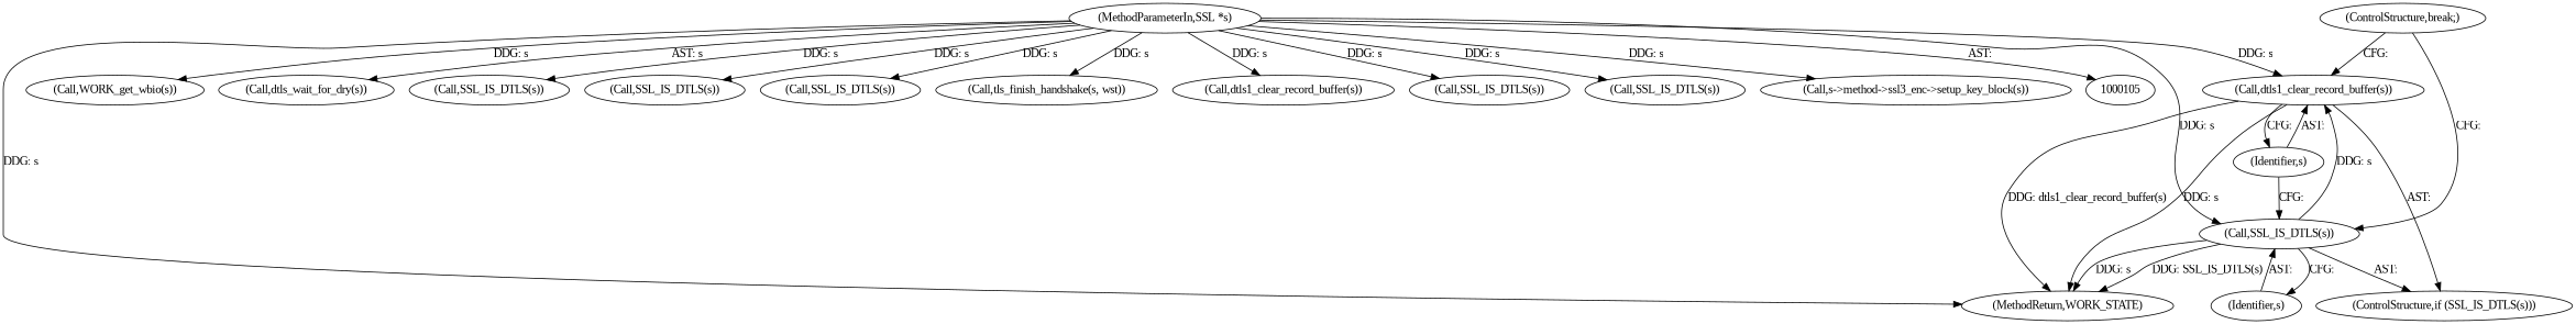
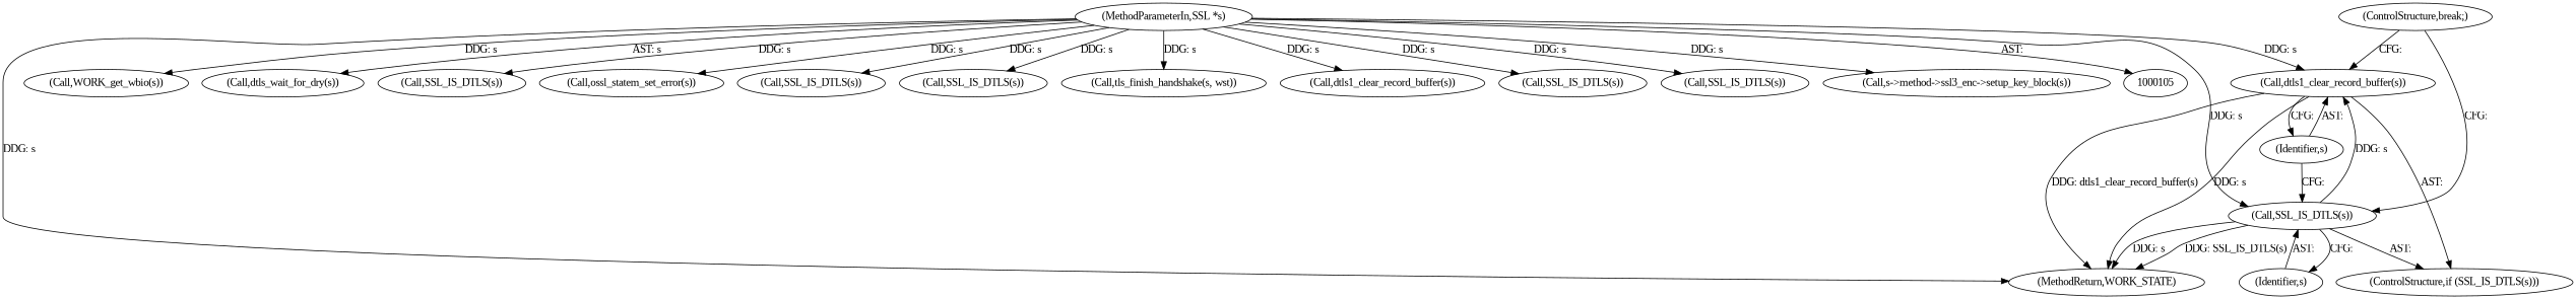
  digraph {
    fontname="Liberation Serif"
    node [fontname="Liberation Serif"]
    edge [fontname="Liberation Serif"]
    n1 [label="(Call,dtls1_clear_record_buffer(s))"]
    n2 [label="(ControlStructure,if (SSL_IS_DTLS(s)))"]
    n3 [label="(MethodReturn,WORK_STATE)"]
    n4 [label="(Identifier,s)"]
    n5 [label="(Call,SSL_IS_DTLS(s))"]
    n6 [label="(Identifier,s)"]
    n7 [label="(MethodParameterIn,SSL *s)"]
    n8 [label="(Call,WORK_get_wbio(s))"]
    n9 [label="(Call,dtls_wait_for_dry(s))"]
    n10 [label="(Call,SSL_IS_DTLS(s))"]
+   n11 [label="(Call,ossl_statem_set_error(s))"]
    n12 [label="(Call,SSL_IS_DTLS(s))"]
    n13 [label="(Call,SSL_IS_DTLS(s))"]
    n14 [label="(Call,tls_finish_handshake(s, wst))"]
    n15 [label="(Call,dtls1_clear_record_buffer(s))"]
    n16 [label="(Call,SSL_IS_DTLS(s))"]
    n17 [label="(Call,SSL_IS_DTLS(s))"]
    n18 [label="(Call,s->method->ssl3_enc->setup_key_block(s))"]
    1000105
    n20 [label="(ControlStructure,break;)"]
    n1 -> n2 [label="AST: "]
    n1 -> n3 [label="DDG: dtls1_clear_record_buffer(s)"]
    n1 -> n3 [label="DDG: s"]
    n1 -> n4 [label="CFG: "]
    n4 -> n1 [label="AST: "]
    n4 -> n5 [label="CFG: "]
    n5 -> n1 [label="DDG: s"]
    n5 -> n2 [label="AST: "]
    n5 -> n3 [label="DDG: s"]
    n5 -> n3 [label="DDG: SSL_IS_DTLS(s)"]
    n5 -> n6 [label="CFG: "]
    n6 -> n5 [label="AST: "]
    n7 -> n1 [label="DDG: s"]
    n7 -> n3 [label="DDG: s"]
    n7 -> n5 [label="DDG: s"]
    n7 -> n8 [label="DDG: s"]
    n7 -> n9 [label="AST: s"]
    n7 -> n10 [label="DDG: s"]
+   n7 -> n11 [label="DDG: s"]
    n7 -> n12 [label="DDG: s"]
    n7 -> n13 [label="DDG: s"]
    n7 -> n14 [label="DDG: s"]
    n7 -> n15 [label="DDG: s"]
    n7 -> n16 [label="DDG: s"]
    n7 -> n17 [label="DDG: s"]
    n7 -> n18 [label="DDG: s"]
    n7 -> 1000105 [label="AST: "]
    n20 -> n1 [label="CFG: "]
    n20 -> n5 [label="CFG: "]
  }
